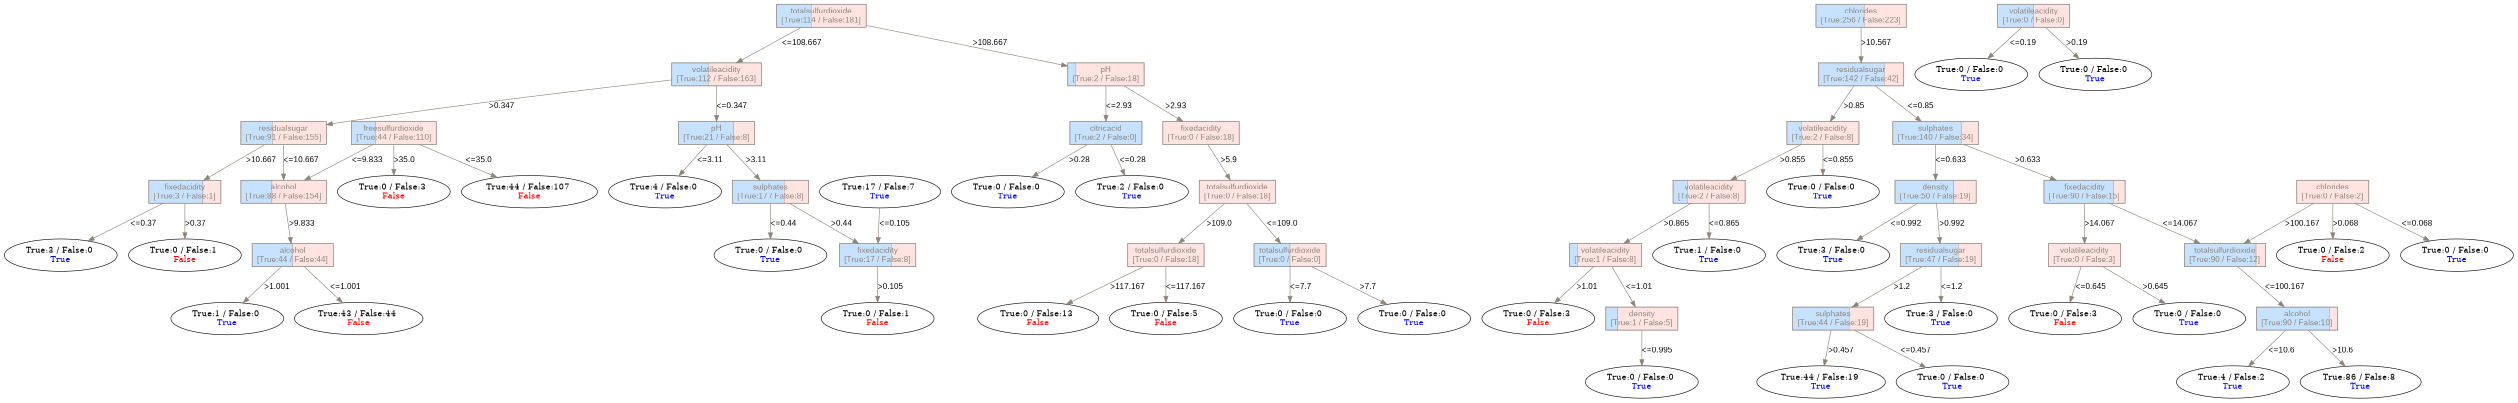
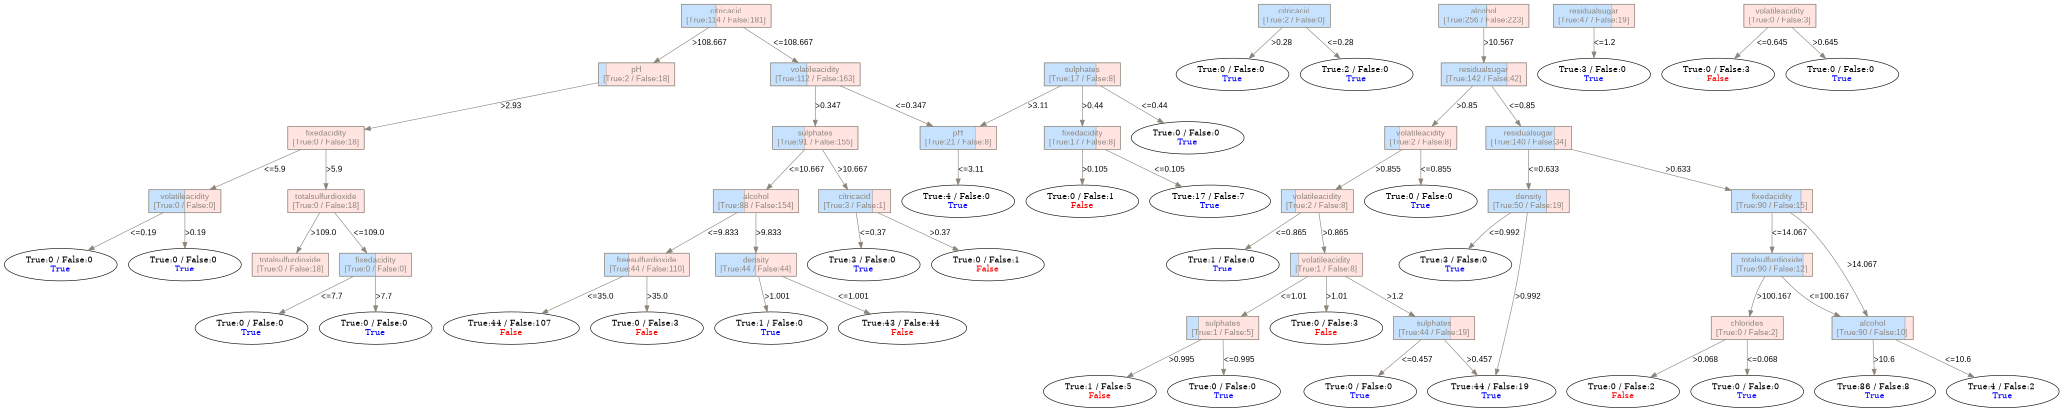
  digraph {
    edge [arrowhead=normal color=antiquewhite4 fontname=Arial]
-   n1 [color=antiquewhite4 fillcolor="slategray1;0.3864406779661017:mistyrose;0.6135593220338983" fontcolor=antiquewhite4 fontname=Arial label="totalsulfurdioxide\n[True:114 / False:181]" shape=box style=striped]
+   n1 [color=antiquewhite4 fillcolor="slategray1;0.3864406779661017:mistyrose;0.6135593220338983" fontcolor=antiquewhite4 fontname=Arial label="citricacid\n[True:114 / False:181]" shape=box style=striped]
    n2 [color=antiquewhite4 fillcolor="slategray1;0.4072727272727273:mistyrose;0.5927272727272728" fontcolor=antiquewhite4 fontname=Arial label="volatileacidity\n[True:112 / False:163]" shape=box style=striped]
    n3 [color=antiquewhite4 fillcolor="slategray1;0.1:mistyrose;0.9" fontcolor=antiquewhite4 fontname=Arial label="pH\n[True:2 / False:18]" shape=box style=striped]
-   n4 [color=antiquewhite4 fillcolor="slategray1;0.3699186991869919:mistyrose;0.6300813008130082" fontcolor=antiquewhite4 fontname=Arial label="residualsugar\n[True:91 / False:155]" shape=box style=striped]
+   n4 [color=antiquewhite4 fillcolor="slategray1;0.3699186991869919:mistyrose;0.6300813008130082" fontcolor=antiquewhite4 fontname=Arial label="sulphates\n[True:91 / False:155]" shape=box style=striped]
    n5 [color=antiquewhite4 fillcolor="slategray1;0.7241379310344828:mistyrose;0.27586206896551724" fontcolor=antiquewhite4 fontname=Arial label="pH\n[True:21 / False:8]" shape=box style=striped]
    n6 [color=antiquewhite4 fillcolor="slategray1;1.0:mistyrose;0.0" fontcolor=antiquewhite4 fontname=Arial label="citricacid\n[True:2 / False:0]" shape=box style=striped]
    n7 [color=antiquewhite4 fillcolor="slategray1;0.0:mistyrose;1.0" fontcolor=antiquewhite4 fontname=Arial label="fixedacidity\n[True:0 / False:18]" shape=box style=striped]
-   n8 [color=antiquewhite4 fillcolor="slategray1;0.534446764091858:mistyrose;0.46555323590814196" fontcolor=antiquewhite4 fontname=Arial label="chlorides\n[True:256 / False:223]" shape=box style=striped]
+   n8 [color=antiquewhite4 fillcolor="slategray1;0.534446764091858:mistyrose;0.46555323590814196" fontcolor=antiquewhite4 fontname=Arial label="alcohol\n[True:256 / False:223]" shape=box style=striped]
    n9 [color=antiquewhite4 fillcolor="slategray1;0.7717391304347826:mistyrose;0.22826086956521738" fontcolor=antiquewhite4 fontname=Arial label="residualsugar\n[True:142 / False:42]" shape=box style=striped]
    n10 [color=antiquewhite4 fillcolor="slategray1;0.2:mistyrose;0.8" fontcolor=antiquewhite4 fontname=Arial label="volatileacidity\n[True:2 / False:8]" shape=box style=striped]
-   n11 [color=antiquewhite4 fillcolor="slategray1;0.8045977011494253:mistyrose;0.19540229885057472" fontcolor=antiquewhite4 fontname=Arial label="sulphates\n[True:140 / False:34]" shape=box style=striped]
+   n11 [color=antiquewhite4 fillcolor="slategray1;0.8045977011494253:mistyrose;0.19540229885057472" fontcolor=antiquewhite4 fontname=Arial label="residualsugar\n[True:140 / False:34]" shape=box style=striped]
    n12 [color=antiquewhite4 fillcolor="slategray1;0.2:mistyrose;0.8" fontcolor=antiquewhite4 fontname=Arial label="volatileacidity\n[True:2 / False:8]" shape=box style=striped]
    n13 [label=<True:0 / False:0 <font color='blue'><br/>True<br/></font>>]
    n14 [color=antiquewhite4 fillcolor="slategray1;0.7246376811594203:mistyrose;0.2753623188405797" fontcolor=antiquewhite4 fontname=Arial label="density\n[True:50 / False:19]" shape=box style=striped]
    n15 [color=antiquewhite4 fillcolor="slategray1;0.8571428571428571:mistyrose;0.14285714285714285" fontcolor=antiquewhite4 fontname=Arial label="fixedacidity\n[True:90 / False:15]" shape=box style=striped]
-   n16 [color=antiquewhite4 fillcolor="slategray1;0.75:mistyrose;0.25" fontcolor=antiquewhite4 fontname=Arial label="fixedacidity\n[True:3 / False:1]" shape=box style=striped]
+   n16 [color=antiquewhite4 fillcolor="slategray1;0.75:mistyrose;0.25" fontcolor=antiquewhite4 fontname=Arial label="citricacid\n[True:3 / False:1]" shape=box style=striped]
    n17 [color=antiquewhite4 fillcolor="slategray1;0.36363636363636365:mistyrose;0.6363636363636364" fontcolor=antiquewhite4 fontname=Arial label="alcohol\n[True:88 / False:154]" shape=box style=striped]
    n18 [label=<True:4 / False:0 <font color='blue'><br/>True<br/></font>>]
    n19 [color=antiquewhite4 fillcolor="slategray1;0.68:mistyrose;0.32" fontcolor=antiquewhite4 fontname=Arial label="sulphates\n[True:17 / False:8]" shape=box style=striped]
    n20 [label=<True:0 / False:0 <font color='blue'><br/>True<br/></font>>]
    n21 [label=<True:2 / False:0 <font color='blue'><br/>True<br/></font>>]
    n22 [color=antiquewhite4 fillcolor="slategray1;0.5:mistyrose;0.5" fontcolor=antiquewhite4 fontname=Arial label="volatileacidity\n[True:0 / False:0]" shape=box style=striped]
    n23 [color=antiquewhite4 fillcolor="slategray1;0.0:mistyrose;1.0" fontcolor=antiquewhite4 fontname=Arial label="totalsulfurdioxide\n[True:0 / False:18]" shape=box style=striped]
    n24 [label=<True:1 / False:0 <font color='blue'><br/>True<br/></font>>]
    n25 [color=antiquewhite4 fillcolor="slategray1;0.1111111111111111:mistyrose;0.8888888888888888" fontcolor=antiquewhite4 fontname=Arial label="volatileacidity\n[True:1 / False:8]" shape=box style=striped]
    n26 [color=antiquewhite4 fillcolor="slategray1;0.7121212121212122:mistyrose;0.2878787878787879" fontcolor=antiquewhite4 fontname=Arial label="residualsugar\n[True:47 / False:19]" shape=box style=striped]
    n27 [label=<True:3 / False:0 <font color='blue'><br/>True<br/></font>>]
    n28 [color=antiquewhite4 fillcolor="slategray1;0.8823529411764706:mistyrose;0.11764705882352941" fontcolor=antiquewhite4 fontname=Arial label="totalsulfurdioxide\n[True:90 / False:12]" shape=box style=striped]
    n29 [color=antiquewhite4 fillcolor="slategray1;0.0:mistyrose;1.0" fontcolor=antiquewhite4 fontname=Arial label="volatileacidity\n[True:0 / False:3]" shape=box style=striped]
    n30 [label=<True:3 / False:0 <font color='blue'><br/>True<br/></font>>]
    n31 [label=<True:0 / False:1 <font color='red'><br/>False<br/></font>>]
    n32 [color=antiquewhite4 fillcolor="slategray1;0.2857142857142857:mistyrose;0.7142857142857143" fontcolor=antiquewhite4 fontname=Arial label="freesulfurdioxide\n[True:44 / False:110]" shape=box style=striped]
-   n33 [color=antiquewhite4 fillcolor="slategray1;0.5:mistyrose;0.5" fontcolor=antiquewhite4 fontname=Arial label="alcohol\n[True:44 / False:44]" shape=box style=striped]
+   n33 [color=antiquewhite4 fillcolor="slategray1;0.5:mistyrose;0.5" fontcolor=antiquewhite4 fontname=Arial label="density\n[True:44 / False:44]" shape=box style=striped]
    n34 [color=antiquewhite4 fillcolor="slategray1;0.68:mistyrose;0.32" fontcolor=antiquewhite4 fontname=Arial label="fixedacidity\n[True:17 / False:8]" shape=box style=striped]
    n35 [label=<True:0 / False:0 <font color='blue'><br/>True<br/></font>>]
    n36 [label=<True:0 / False:0 <font color='blue'><br/>True<br/></font>>]
    n37 [label=<True:0 / False:0 <font color='blue'><br/>True<br/></font>>]
    n38 [color=antiquewhite4 fillcolor="slategray1;0.0:mistyrose;1.0" fontcolor=antiquewhite4 fontname=Arial label="totalsulfurdioxide\n[True:0 / False:18]" shape=box style=striped]
-   n39 [color=antiquewhite4 fillcolor="slategray1;0.5:mistyrose;0.5" fontcolor=antiquewhite4 fontname=Arial label="totalsulfurdioxide\n[True:0 / False:0]" shape=box style=striped]
-   n40 [color=antiquewhite4 fillcolor="slategray1;0.16666666666666666:mistyrose;0.8333333333333334" fontcolor=antiquewhite4 fontname=Arial label="density\n[True:1 / False:5]" shape=box style=striped]
+   n39 [color=antiquewhite4 fillcolor="slategray1;0.5:mistyrose;0.5" fontcolor=antiquewhite4 fontname=Arial label="fixedacidity\n[True:0 / False:0]" shape=box style=striped]
+   n40 [color=antiquewhite4 fillcolor="slategray1;0.16666666666666666:mistyrose;0.8333333333333334" fontcolor=antiquewhite4 fontname=Arial label="sulphates\n[True:1 / False:5]" shape=box style=striped]
    n41 [label=<True:0 / False:3 <font color='red'><br/>False<br/></font>>]
    n42 [label=<True:3 / False:0 <font color='blue'><br/>True<br/></font>>]
    n43 [color=antiquewhite4 fillcolor="slategray1;0.6984126984126984:mistyrose;0.30158730158730157" fontcolor=antiquewhite4 fontname=Arial label="sulphates\n[True:44 / False:19]" shape=box style=striped]
    n44 [color=antiquewhite4 fillcolor="slategray1;0.0:mistyrose;1.0" fontcolor=antiquewhite4 fontname=Arial label="chlorides\n[True:0 / False:2]" shape=box style=striped]
    n45 [color=antiquewhite4 fillcolor="slategray1;0.9:mistyrose;0.1" fontcolor=antiquewhite4 fontname=Arial label="alcohol\n[True:90 / False:10]" shape=box style=striped]
    n46 [label=<True:0 / False:3 <font color='red'><br/>False<br/></font>>]
    n47 [label=<True:0 / False:0 <font color='blue'><br/>True<br/></font>>]
    n48 [label=<True:44 / False:107 <font color='red'><br/>False<br/></font>>]
    n49 [label=<True:0 / False:3 <font color='red'><br/>False<br/></font>>]
    n50 [label=<True:1 / False:0 <font color='blue'><br/>True<br/></font>>]
    n51 [label=<True:43 / False:44 <font color='red'><br/>False<br/></font>>]
    n52 [label=<True:17 / False:7 <font color='blue'><br/>True<br/></font>>]
    n53 [label=<True:0 / False:1 <font color='red'><br/>False<br/></font>>]
-   n54 [label=<True:0 / False:13 <font color='red'><br/>False<br/></font>>]
-   n55 [label=<True:0 / False:5 <font color='red'><br/>False<br/></font>>]
    n56 [label=<True:0 / False:0 <font color='blue'><br/>True<br/></font>>]
    n57 [label=<True:0 / False:0 <font color='blue'><br/>True<br/></font>>]
+   n58 [label=<True:1 / False:5 <font color='red'><br/>False<br/></font>>]
    n59 [label=<True:0 / False:0 <font color='blue'><br/>True<br/></font>>]
    n60 [label=<True:0 / False:0 <font color='blue'><br/>True<br/></font>>]
    n61 [label=<True:44 / False:19 <font color='blue'><br/>True<br/></font>>]
    n62 [label=<True:0 / False:2 <font color='red'><br/>False<br/></font>>]
    n63 [label=<True:0 / False:0 <font color='blue'><br/>True<br/></font>>]
    n64 [label=<True:86 / False:8 <font color='blue'><br/>True<br/></font>>]
    n65 [label=<True:4 / False:2 <font color='blue'><br/>True<br/></font>>]
    n1 -> n2 [label="<=108.667"]
    n1 -> n3 [label=">108.667"]
    n2 -> n4 [label=">0.347"]
    n2 -> n5 [label="<=0.347"]
-   n3 -> n6 [label="<=2.93"]
    n3 -> n7 [label=">2.93"]
    n4 -> n16 [label=">10.667"]
    n4 -> n17 [label="<=10.667"]
    n5 -> n18 [label="<=3.11"]
-   n5 -> n19 [label=">3.11"]
+   n19 -> n5 [label=">3.11"]
    n6 -> n20 [label=">0.28"]
    n6 -> n21 [label="<=0.28"]
+   n7 -> n22 [label="<=5.9"]
    n7 -> n23 [label=">5.9"]
    n8 -> n9 [label=">10.567"]
    n9 -> n10 [label=">0.85"]
    n9 -> n11 [label="<=0.85"]
    n10 -> n12 [label=">0.855"]
    n10 -> n13 [label="<=0.855"]
    n11 -> n14 [label="<=0.633"]
    n11 -> n15 [label=">0.633"]
    n12 -> n24 [label="<=0.865"]
    n12 -> n25 [label=">0.865"]
-   n14 -> n26 [label=">0.992"]
+   n14 -> n61 [label=">0.992"]
    n14 -> n27 [label="<=0.992"]
    n15 -> n28 [label="<=14.067"]
-   n15 -> n29 [label=">14.067"]
+   n15 -> n45 [label=">14.067"]
    n16 -> n30 [label="<=0.37"]
    n16 -> n31 [label=">0.37"]
-   n32 -> n17 [label="<=9.833"]
+   n17 -> n32 [label="<=9.833"]
    n17 -> n33 [label=">9.833"]
    n19 -> n34 [label=">0.44"]
    n19 -> n35 [label="<=0.44"]
    n22 -> n36 [label="<=0.19"]
    n22 -> n37 [label=">0.19"]
    n23 -> n38 [label=">109.0"]
    n23 -> n39 [label="<=109.0"]
    n25 -> n40 [label="<=1.01"]
    n25 -> n41 [label=">1.01"]
    n26 -> n42 [label="<=1.2"]
-   n26 -> n43 [label=">1.2"]
-   n44 -> n28 [label=">100.167"]
+   n25 -> n43 [label=">1.2"]
+   n28 -> n44 [label=">100.167"]
    n28 -> n45 [label="<=100.167"]
    n29 -> n46 [label="<=0.645"]
    n29 -> n47 [label=">0.645"]
    n32 -> n48 [label="<=35.0"]
    n32 -> n49 [label=">35.0"]
    n33 -> n50 [label=">1.001"]
    n33 -> n51 [label="<=1.001"]
-   n52 -> n34 [label="<=0.105"]
+   n34 -> n52 [label="<=0.105"]
    n34 -> n53 [label=">0.105"]
-   n38 -> n54 [label=">117.167"]
-   n38 -> n55 [label="<=117.167"]
    n39 -> n56 [label="<=7.7"]
    n39 -> n57 [label=">7.7"]
+   n40 -> n58 [label=">0.995"]
    n40 -> n59 [label="<=0.995"]
    n43 -> n60 [label="<=0.457"]
    n43 -> n61 [label=">0.457"]
    n44 -> n62 [label=">0.068"]
    n44 -> n63 [label="<=0.068"]
    n45 -> n64 [label=">10.6"]
    n45 -> n65 [label="<=10.6"]
  }
